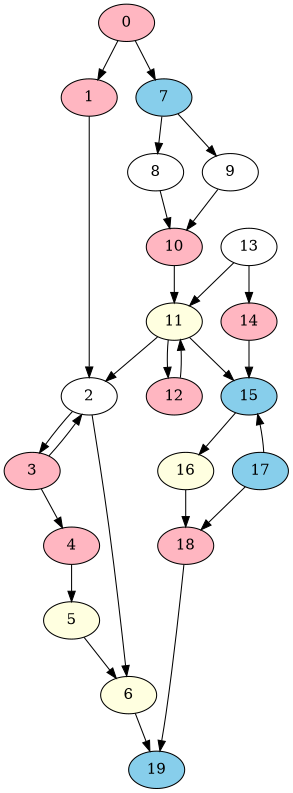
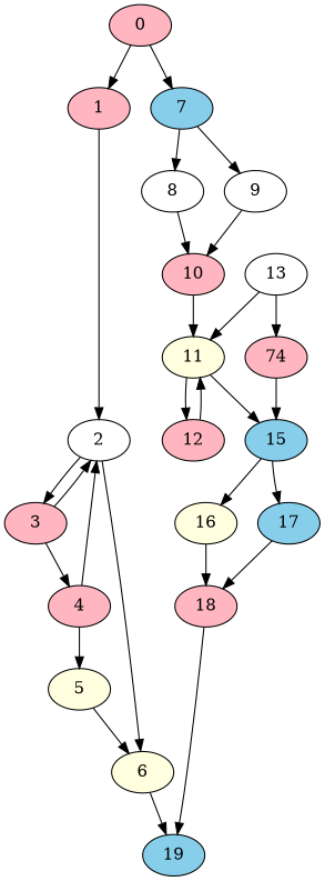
  digraph {
    node [fillcolor=lightpink style=filled]
    0
    1
    7 [fillcolor=skyblue]
    2 [fillcolor=white]
    8 [fillcolor=white]
    9 [fillcolor=white]
    3
    6 [fillcolor=lightyellow]
    4
    19 [fillcolor=skyblue]
    5 [fillcolor=lightyellow]
    10
    11 [fillcolor=lightyellow]
    12
    15 [fillcolor=skyblue]
    16 [fillcolor=lightyellow]
    17 [fillcolor=skyblue]
    13 [fillcolor=white]
-   14
+   14 [label=74]
    18
    0 -> 1
    0 -> 7
    1 -> 2
    7 -> 8
    7 -> 9
    2 -> 3
    2 -> 6
    8 -> 10
    9 -> 10
    3 -> 2
    3 -> 4
    6 -> 19
-   11 -> 2
+   4 -> 2
    4 -> 5
    5 -> 6
    10 -> 11
    11 -> 12
    11 -> 15
    12 -> 11
    15 -> 16
-   17 -> 15
+   15 -> 17
    16 -> 18
    17 -> 18
    13 -> 11
    13 -> 14
    14 -> 15
    18 -> 19
  }
